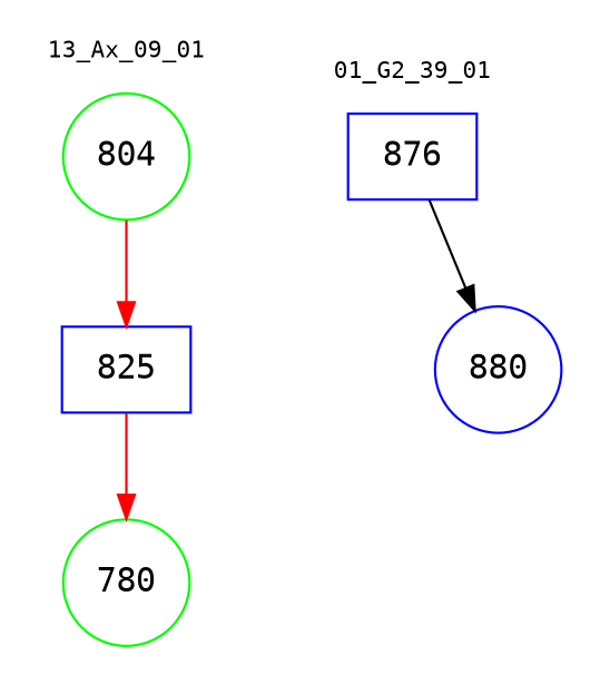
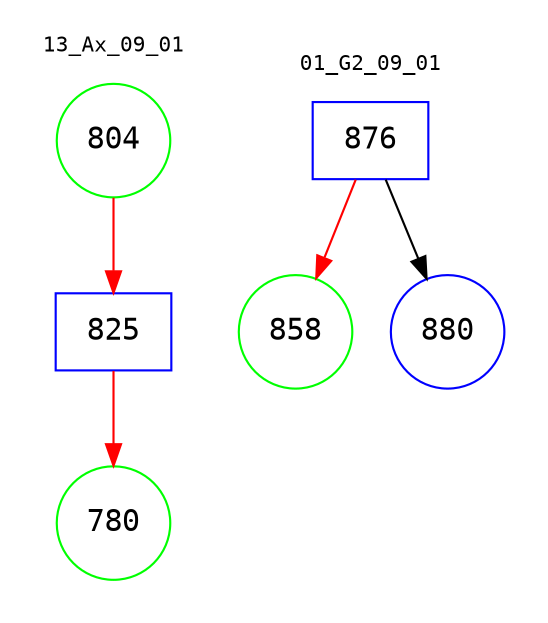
  digraph {
    fontname="DejaVu Sans Mono"
    node [color=green fontname="DejaVu Sans Mono" shape=circle]
    edge [color=red fontname="DejaVu Sans Mono"]
    n1 [label=804]
    n2 [label=780]
    n3 [color=blue label=825 shape=box]
    n4 [color=blue label=876 shape=box]
+   n5 [label=858]
    n6 [color=blue label=880]
    subgraph cluster_1 {
      color=white
      fontsize=10
      label="13_Ax_09_01"
      n1
      n2
      n3
    }
    subgraph cluster_2 {
      color=white
      fontsize=10
-     label="01_G2_39_01"
+     label="01_G2_09_01"
      n4
+     n5
      n6
    }
    n1 -> n3
    n3 -> n2
+   n4 -> n5
    n4 -> n6 [color=black]
  }
